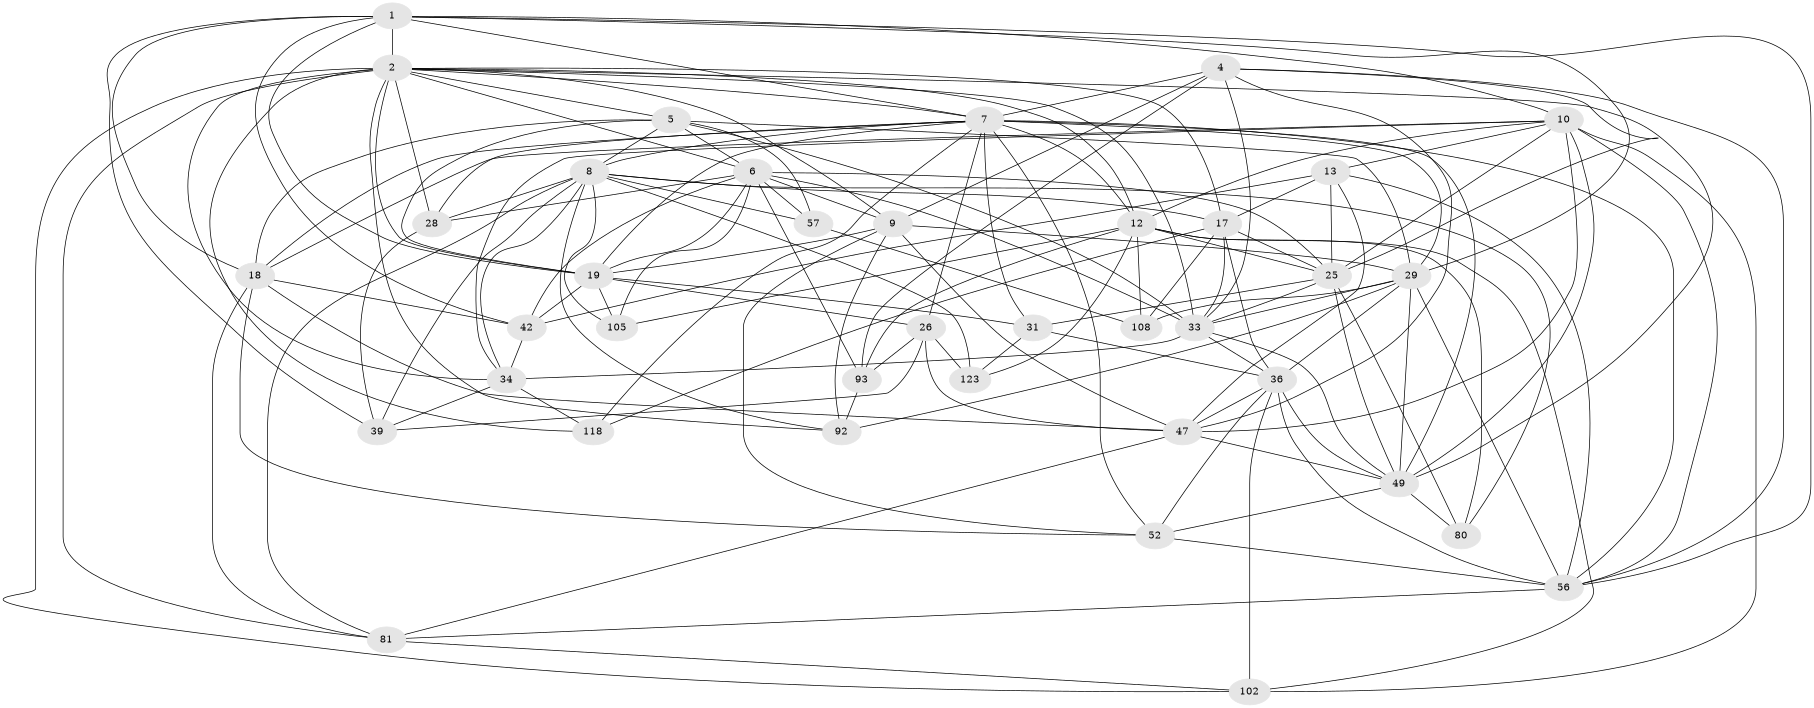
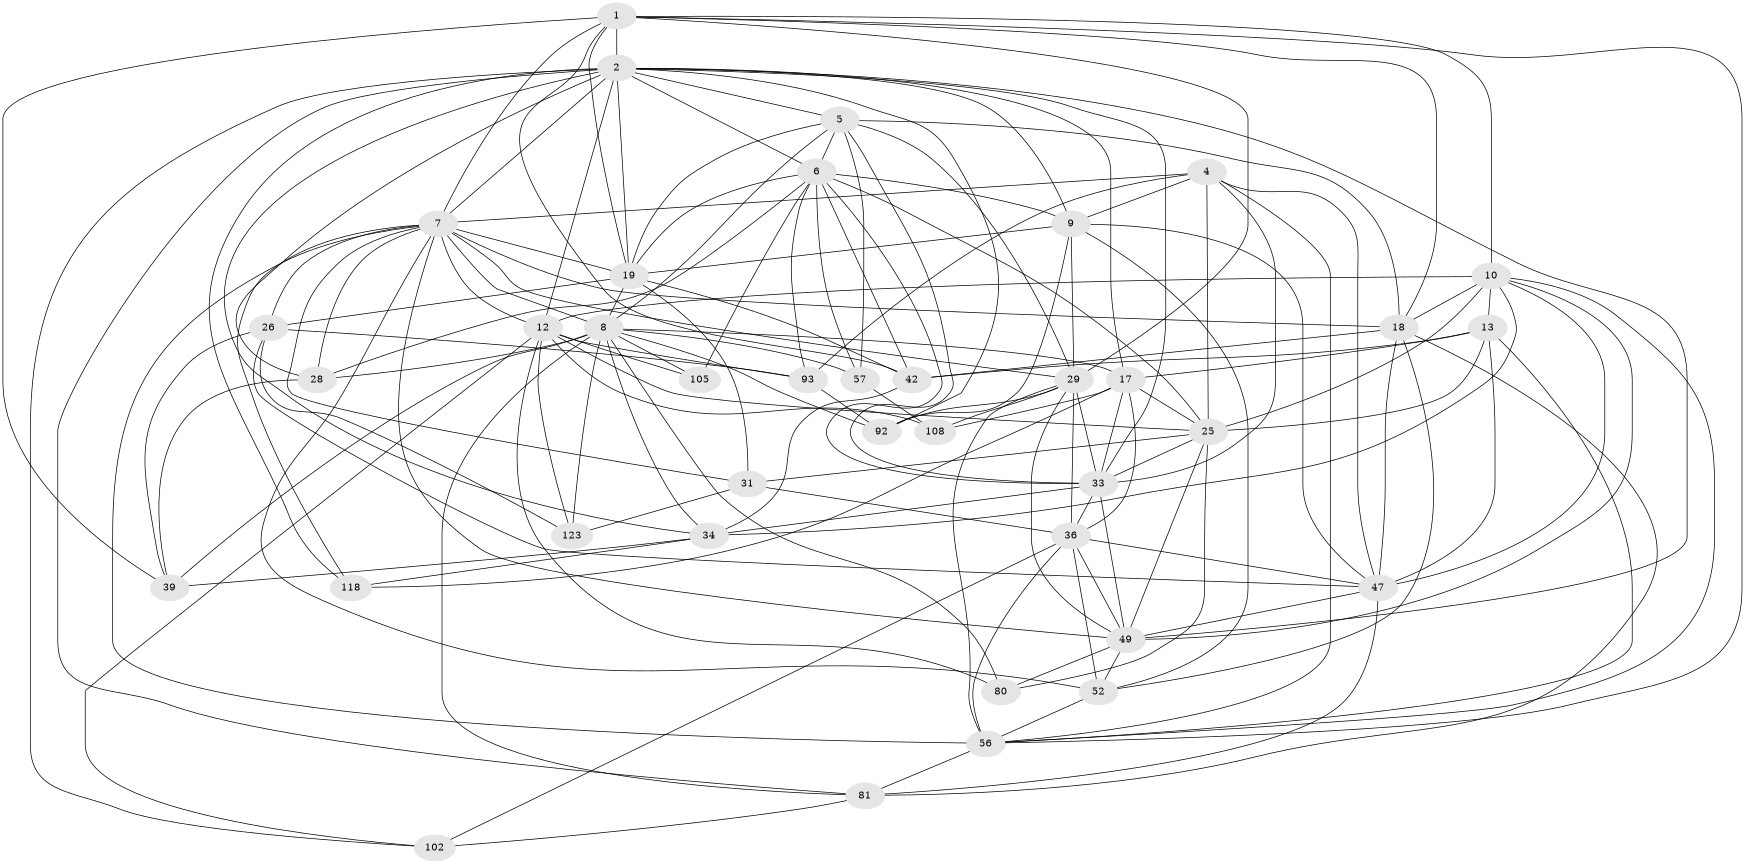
  graph {
    node [color=gray90 style=filled]
    1 [super="+37+114+24"]
    2 [super="+14+3+93"]
    7 [super="+99+77+51"]
    10 [super="+103+27"]
    18 [super="+21+22"]
    19 [super="+94+95+78"]
    29 [super="+124+73+87"]
    n8 [label=42 super="+75"]
    39 [super="+46"]
    56 [super="+85+110+116"]
    5 [super="+109+23"]
    6 [super="+107+53+82+65"]
    9 [super="+106+55"]
    12 [super="+89+16"]
    17 [super="+35+58"]
    28 [super="+72"]
    33 [super="+88+104+44"]
    34 [super="+63+84"]
    49 [super="+69"]
    81 [super="+101"]
    92 [super="+100"]
    102 [super="+112"]
    118
    31 [super="+120"]
    8 [super="+11+70"]
    26 [super="+121"]
    52 [super="+67"]
    25 [super="+48+30+40"]
    47 [super="+62+83+68"]
    13 [super="+42+117+41"]
    105
    108
    36 [super="+91+74"]
    123
    57
    n36 [label=93 super="+86"]
    80
    4 [super="+50+15+20"]
    1 -- 2
    1 -- 7
    1 -- 10 [weight=2]
    1 -- 18
    1 -- 19 [weight=2]
    1 -- 29 [weight=2]
    1 -- n8 [weight=2]
    1 -- 39
    1 -- 56
    2 -- 7
    2 -- 19 [weight=3]
    2 -- 5
    2 -- 6
    2 -- 9
    2 -- 12
    2 -- 17
    2 -- 28
    2 -- 33
    2 -- 34
    2 -- 49
    2 -- 81
    2 -- 92
    2 -- 102
    2 -- 118
    7 -- 18
    7 -- 19
    7 -- 29
    7 -- 56
    7 -- 12
    7 -- 28
    7 -- 49
    7 -- 118
    7 -- 31
    7 -- 8
    7 -- 26
    7 -- 52
    10 -- 18
    10 -- 56
    10 -- 12
    10 -- 34
    10 -- 49 [weight=2]
-   10 -- 102
    10 -- 25
    10 -- 47
    10 -- 13
    18 -- n8
    18 -- 81
    18 -- 52
    18 -- 47
    19 -- n8 [weight=2]
    19 -- 31
    19 -- 26
-   19 -- 105
+   19 -- 8
    29 -- 56
    29 -- 33
    29 -- 49
    29 -- 92 [weight=2]
    29 -- 108
    29 -- 36
    n8 -- 34
    56 -- 81
    5 -- 18
    5 -- 19
    5 -- 29
    5 -- 6
    5 -- 33
    5 -- 8
    5 -- 57
    6 -- 19
    6 -- n8
    6 -- 9
    6 -- 28
    6 -- 33 [weight=2]
    6 -- 25
    6 -- 105
    6 -- 57
    6 -- n36
    9 -- 19
    9 -- 29
    9 -- 92
    9 -- 52
    9 -- 47
    12 -- 102
    12 -- 25
    12 -- 105
    12 -- 108
    12 -- 123
    12 -- n36
    12 -- 80
    17 -- 33
    17 -- 118
    17 -- 25
    17 -- 108
    17 -- 36
    28 -- 39
    33 -- 34 [weight=2]
    33 -- 49
    33 -- 36
    34 -- 39
    34 -- 118
    49 -- 52
    49 -- 80
    81 -- 102
    31 -- 36
    31 -- 123
    8 -- 39 [weight=2]
    8 -- 17
    8 -- 28 [weight=2]
    8 -- 34
    8 -- 81
    8 -- 92
    8 -- 105
    8 -- 123
    8 -- 57
    8 -- 80
    26 -- 39
    26 -- 47
    26 -- 123
    26 -- n36
    52 -- 56
    25 -- 33
    25 -- 49
    25 -- 31
    25 -- 80
    47 -- 49
    47 -- 81
    13 -- n8
    13 -- 56
    13 -- 17
    13 -- 25 [weight=2]
    13 -- 47 [weight=2]
    36 -- 56 [weight=2]
    36 -- 49
    36 -- 102
    36 -- 52
    36 -- 47
    57 -- 108
    n36 -- 92
    4 -- 7 [weight=2]
    4 -- 56
    4 -- 9
    4 -- 33
    4 -- 25 [weight=2]
    4 -- 47
    4 -- n36 [weight=2]
  }
